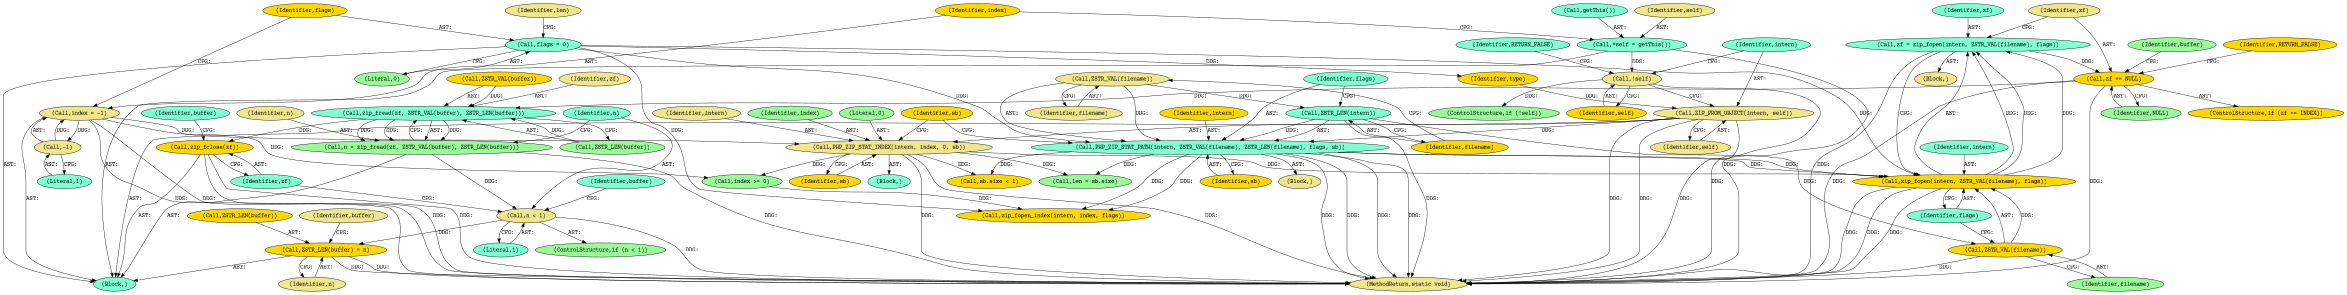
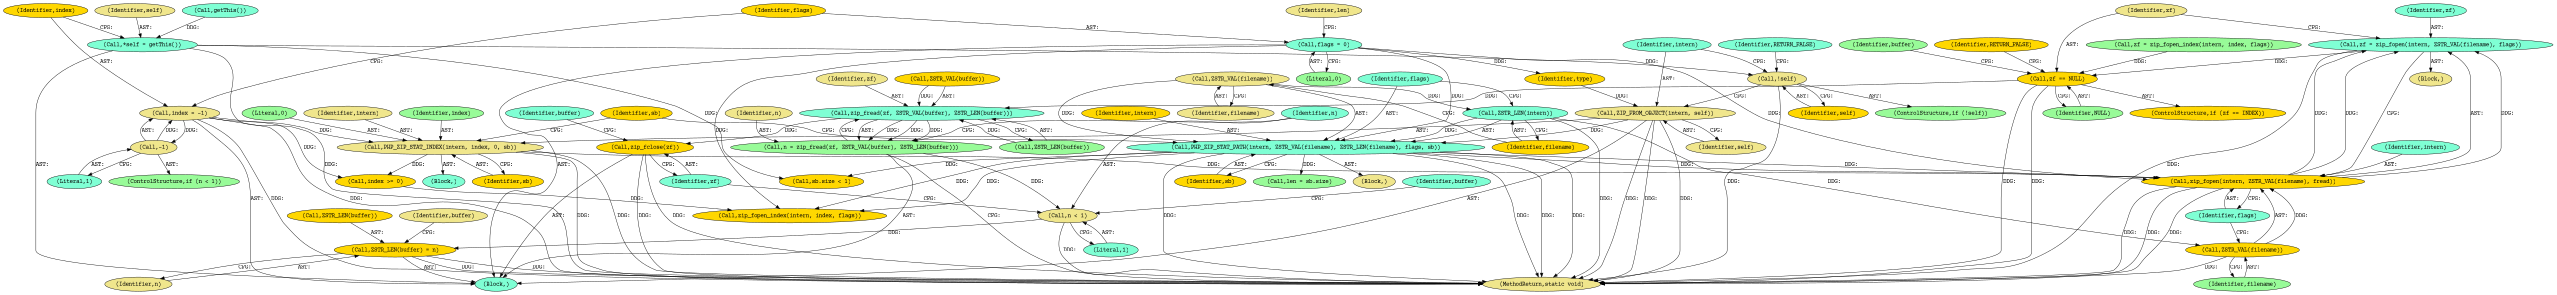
  digraph {
    fontname="Courier Prime"
    node [fillcolor=aquamarine fontname="Courier Prime" style=filled]
    edge [fontname="Courier Prime"]
    n1 [label="(Call,zf = zip_fopen(intern, ZSTR_VAL(filename), flags))"]
-   n2 [fillcolor=gold label="(Call,zip_fopen(intern, ZSTR_VAL(filename), flags))"]
+   n2 [fillcolor=gold label="(Call,zip_fopen(intern, ZSTR_VAL(filename), fread))"]
    n3 [fillcolor=gold label="(Call,zf == NULL)"]
    n4 [fillcolor=khaki label="(MethodReturn,static void)"]
    n5 [fillcolor=khaki label="(Block,)"]
    n6 [label="(Identifier,flags)"]
    n7 [label="(Call,zip_fread(zf, ZSTR_VAL(buffer), ZSTR_LEN(buffer)))"]
    n8 [fillcolor=palegreen label="(Identifier,NULL)"]
    n9 [fillcolor=gold label="(ControlStructure,if (zf == INDEX))"]
    n10 [fillcolor=gold label="(Call,ZSTR_VAL(filename))"]
    n11 [label="(Call,PHP_ZIP_STAT_PATH(intern, ZSTR_VAL(filename), ZSTR_LEN(filename), flags, sb))"]
    n12 [fillcolor=gold label="(Identifier,sb)"]
    n13 [fillcolor=gold label="(Call,zip_fopen_index(intern, index, flags))"]
    n14 [fillcolor=gold label="(Call,sb.size < 1)"]
    n15 [fillcolor=palegreen label="(Call,len = sb.size)"]
    n16 [fillcolor=khaki label="(Block,)"]
    n17 [fillcolor=khaki label="(Call,ZIP_FROM_OBJECT(intern, self))"]
    n18 [fillcolor=khaki label="(Call,PHP_ZIP_STAT_INDEX(intern, index, 0, sb))"]
    n19 [fillcolor=khaki label="(Identifier,self)"]
    n20 [label="(Block,)"]
-   n21 [fillcolor=palegreen label="(Call,index >= 0)"]
+   n21 [fillcolor=gold label="(Call,index >= 0)"]
    n22 [fillcolor=gold label="(Identifier,sb)"]
    n23 [label="(Block,)"]
    n24 [fillcolor=khaki label="(Call,!self)"]
    n25 [fillcolor=gold label="(Identifier,self)"]
    n26 [fillcolor=palegreen label="(ControlStructure,if (!self))"]
    n27 [label="(Call,*self = getThis())"]
    n28 [label="(Call,getThis())"]
    n29 [fillcolor=khaki label="(Call,ZSTR_VAL(filename))"]
    n30 [label="(Call,ZSTR_LEN(intern))"]
    n31 [fillcolor=khaki label="(Identifier,filename)"]
    n32 [fillcolor=gold label="(Identifier,filename)"]
    n33 [fillcolor=palegreen label="(Identifier,filename)"]
    n34 [label="(Call,flags = 0)"]
    n35 [fillcolor=palegreen label="(Literal,0)"]
    n36 [fillcolor=gold label="(Identifier,type)"]
    n37 [fillcolor=khaki label="(Call,index = -1)"]
    n38 [fillcolor=khaki label="(Call,-1)"]
    n39 [label="(Literal,1)"]
    n40 [fillcolor=palegreen label="(Call,n = zip_fread(zf, ZSTR_VAL(buffer), ZSTR_LEN(buffer)))"]
    n41 [fillcolor=gold label="(Call,zip_fclose(zf))"]
    n42 [fillcolor=palegreen label="(Call,ZSTR_LEN(buffer))"]
    n43 [fillcolor=khaki label="(Call,n < 1)"]
    n44 [label="(Identifier,zf)"]
    n45 [fillcolor=gold label="(Call,ZSTR_LEN(buffer) = n)"]
    n46 [label="(Literal,1)"]
    n47 [fillcolor=palegreen label="(ControlStructure,if (n < 1))"]
    n48 [fillcolor=khaki label="(Identifier,n)"]
    n49 [fillcolor=khaki label="(Identifier,zf)"]
    n50 [fillcolor=gold label="(Call,ZSTR_VAL(buffer))"]
    n51 [label="(Identifier,zf)"]
    n52 [fillcolor=gold label="(Identifier,sb)"]
    n53 [fillcolor=palegreen label="(Literal,0)"]
    n54 [label="(Identifier,intern)"]
    n55 [label="(Identifier,n)"]
    n56 [fillcolor=khaki label="(Identifier,self)"]
    n57 [label="(Identifier,flags)"]
    n58 [fillcolor=gold label="(Identifier,flags)"]
    n59 [fillcolor=khaki label="(Identifier,intern)"]
    n60 [label="(Identifier,RETURN_FALSE)"]
    n61 [label="(Identifier,intern)"]
    n62 [fillcolor=gold label="(Identifier,intern)"]
    n63 [fillcolor=gold label="(Call,ZSTR_LEN(buffer))"]
+   n64 [fillcolor=palegreen label="(Call,zf = zip_fopen_index(intern, index, flags))"]
    n65 [fillcolor=khaki label="(Identifier,len)"]
    n66 [fillcolor=khaki label="(Identifier,n)"]
    n67 [fillcolor=khaki label="(Identifier,zf)"]
    n68 [fillcolor=palegreen label="(Identifier,buffer)"]
    n69 [label="(Identifier,buffer)"]
    n70 [fillcolor=gold label="(Identifier,index)"]
    n71 [fillcolor=khaki label="(Identifier,buffer)"]
    n72 [fillcolor=gold label="(Identifier,RETURN_FALSE)"]
    n73 [label="(Identifier,buffer)"]
    n74 [fillcolor=palegreen label="(Identifier,index)"]
    n1 -> n2 [label="CFG: "]
    n1 -> n3 [label="DDG: "]
    n1 -> n4 [label="DDG: "]
    n1 -> n5 [label="AST: "]
    n2 -> n1 [label="AST: "]
    n2 -> n1 [label="DDG: "]
    n2 -> n1 [label="DDG: "]
    n2 -> n1 [label="DDG: "]
    n2 -> n4 [label="DDG: "]
    n2 -> n4 [label="DDG: "]
    n2 -> n4 [label="DDG: "]
    n2 -> n6 [label="CFG: "]
    n3 -> n4 [label="DDG: "]
    n3 -> n4 [label="DDG: "]
    n3 -> n7 [label="DDG: "]
    n3 -> n8 [label="CFG: "]
    n3 -> n9 [label="AST: "]
    n6 -> n2 [label="AST: "]
    n6 -> n10 [label="CFG: "]
    n7 -> n40 [label="AST: "]
    n7 -> n40 [label="DDG: "]
    n7 -> n40 [label="DDG: "]
    n7 -> n40 [label="DDG: "]
    n7 -> n41 [label="DDG: "]
    n7 -> n42 [label="CFG: "]
    n8 -> n3 [label="AST: "]
    n10 -> n2 [label="AST: "]
    n10 -> n2 [label="DDG: "]
    n10 -> n4 [label="DDG: "]
    n10 -> n33 [label="CFG: "]
    n11 -> n2 [label="DDG: "]
    n11 -> n2 [label="DDG: "]
    n11 -> n4 [label="DDG: "]
    n11 -> n4 [label="DDG: "]
    n11 -> n4 [label="DDG: "]
    n11 -> n4 [label="DDG: "]
    n11 -> n12 [label="CFG: "]
    n11 -> n13 [label="DDG: "]
    n11 -> n13 [label="DDG: "]
    n11 -> n14 [label="DDG: "]
    n11 -> n15 [label="DDG: "]
    n11 -> n16 [label="AST: "]
    n12 -> n11 [label="AST: "]
    n17 -> n4 [label="DDG: "]
    n17 -> n4 [label="DDG: "]
    n17 -> n4 [label="DDG: "]
    n17 -> n11 [label="DDG: "]
    n17 -> n18 [label="AST: "]
    n17 -> n19 [label="CFG: "]
    n17 -> n20 [label="AST: "]
    n18 -> n2 [label="DDG: "]
    n18 -> n4 [label="DDG: "]
    n18 -> n4 [label="DDG: "]
-   n18 -> n14 [label="DDG: "]
-   n18 -> n15 [label="DDG: "]
+   n27 -> n14 [label="DDG: "]
    n18 -> n21 [label="DDG: "]
    n18 -> n22 [label="CFG: "]
    n18 -> n23 [label="AST: "]
    n19 -> n17 [label="AST: "]
    n21 -> n13 [label="DDG: "]
    n22 -> n18 [label="AST: "]
    n24 -> n4 [label="DDG: "]
    n24 -> n17 [label="CFG: "]
    n24 -> n25 [label="CFG: "]
-   n24 -> n26 [label="DDG: "]
+   n24 -> n26 [label="AST: "]
    n25 -> n24 [label="AST: "]
    n27 -> n4 [label="DDG: "]
    n27 -> n20 [label="AST: "]
    n27 -> n24 [label="DDG: "]
-   n28 -> n27 [label="AST: "]
+   n28 -> n27 [label="DDG: "]
    n29 -> n11 [label="AST: "]
    n29 -> n11 [label="DDG: "]
    n29 -> n30 [label="DDG: "]
    n29 -> n31 [label="CFG: "]
    n30 -> n4 [label="DDG: "]
    n30 -> n10 [label="DDG: "]
    n30 -> n11 [label="AST: "]
    n30 -> n11 [label="DDG: "]
    n30 -> n32 [label="CFG: "]
    n31 -> n29 [label="AST: "]
    n32 -> n29 [label="CFG: "]
    n32 -> n30 [label="AST: "]
    n33 -> n10 [label="AST: "]
    n34 -> n2 [label="DDG: "]
    n34 -> n11 [label="DDG: "]
    n34 -> n13 [label="DDG: "]
    n34 -> n20 [label="AST: "]
    n34 -> n35 [label="CFG: "]
    n34 -> n36 [label="DDG: "]
    n35 -> n34 [label="AST: "]
    n36 -> n17 [label="DDG: "]
    n37 -> n4 [label="DDG: "]
    n37 -> n4 [label="DDG: "]
    n37 -> n18 [label="DDG: "]
    n37 -> n20 [label="AST: "]
    n37 -> n21 [label="DDG: "]
    n37 -> n38 [label="DDG: "]
    n38 -> n37 [label="AST: "]
    n38 -> n37 [label="DDG: "]
    n38 -> n39 [label="CFG: "]
    n39 -> n38 [label="AST: "]
-   n40 -> n4 [label="DDG: "]
+   n40 -> n4 [label="CFG: "]
    n40 -> n7 [label="CFG: "]
    n40 -> n20 [label="AST: "]
    n40 -> n43 [label="DDG: "]
    n41 -> n4 [label="DDG: "]
    n41 -> n4 [label="DDG: "]
    n41 -> n20 [label="AST: "]
    n41 -> n44 [label="CFG: "]
    n42 -> n7 [label="AST: "]
    n42 -> n7 [label="DDG: "]
    n43 -> n4 [label="DDG: "]
    n43 -> n45 [label="DDG: "]
    n43 -> n46 [label="CFG: "]
-   n43 -> n47 [label="AST: "]
+   n38 -> n47 [label="AST: "]
    n44 -> n41 [label="AST: "]
    n44 -> n43 [label="CFG: "]
    n45 -> n4 [label="DDG: "]
    n45 -> n4 [label="DDG: "]
    n45 -> n20 [label="AST: "]
    n45 -> n48 [label="CFG: "]
    n46 -> n43 [label="AST: "]
    n48 -> n45 [label="AST: "]
    n49 -> n7 [label="AST: "]
    n50 -> n7 [label="AST: "]
    n50 -> n7 [label="DDG: "]
    n51 -> n1 [label="AST: "]
    n52 -> n11 [label="CFG: "]
    n52 -> n18 [label="CFG: "]
    n53 -> n18 [label="AST: "]
    n54 -> n2 [label="AST: "]
    n55 -> n40 [label="CFG: "]
    n55 -> n43 [label="AST: "]
    n56 -> n27 [label="AST: "]
    n57 -> n11 [label="AST: "]
    n57 -> n30 [label="CFG: "]
    n58 -> n34 [label="AST: "]
    n58 -> n37 [label="CFG: "]
    n59 -> n18 [label="AST: "]
    n60 -> n24 [label="CFG: "]
    n61 -> n17 [label="AST: "]
    n61 -> n24 [label="CFG: "]
    n62 -> n11 [label="AST: "]
    n63 -> n45 [label="AST: "]
+   n64 -> n3 [label="DDG: "]
    n65 -> n34 [label="CFG: "]
    n66 -> n40 [label="AST: "]
    n67 -> n1 [label="CFG: "]
    n67 -> n3 [label="AST: "]
    n68 -> n3 [label="CFG: "]
    n69 -> n43 [label="CFG: "]
    n70 -> n27 [label="CFG: "]
    n70 -> n37 [label="AST: "]
    n71 -> n45 [label="CFG: "]
    n72 -> n3 [label="CFG: "]
    n73 -> n41 [label="CFG: "]
    n74 -> n18 [label="AST: "]
  }
